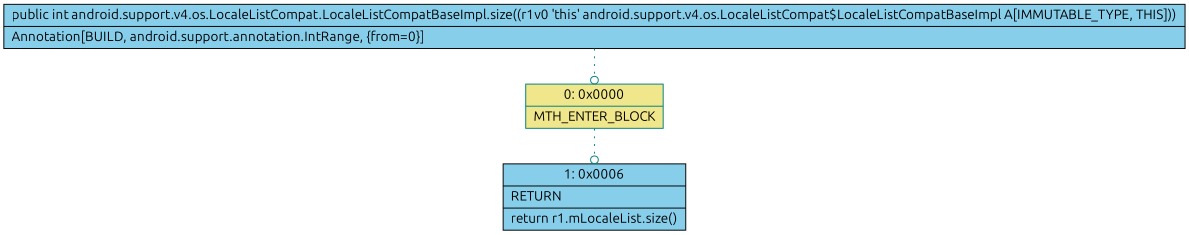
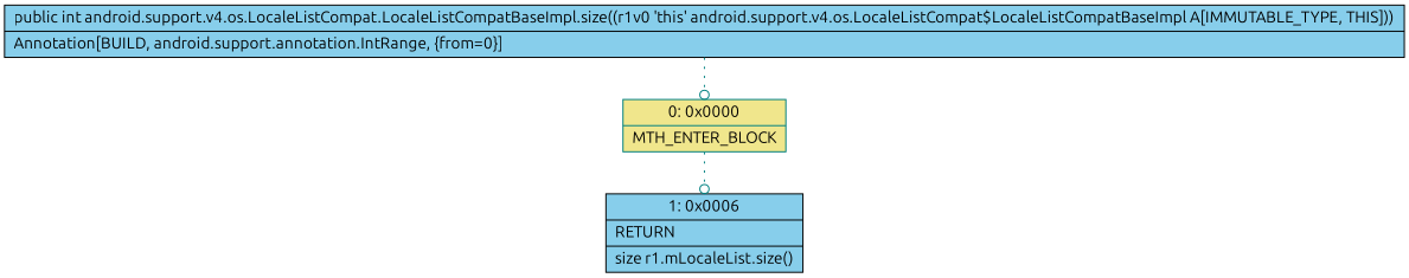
  digraph {
    fontname=Ubuntu
    node [shape=record style=filled fillcolor=skyblue color=black fontname=Ubuntu]
    edge [color=teal style=dotted arrowhead=odot fontname=Ubuntu]
    n1 [label="{0\:\ 0x0000|MTH_ENTER_BLOCK\l}" fillcolor=khaki color=teal]
-   n2 [label="{1\:\ 0x0006|RETURN\l|return r1.mLocaleList.size()\l}"]
+   n2 [label="{1\:\ 0x0006|RETURN\l|size r1.mLocaleList.size()\l}"]
    n3 [label="{public int android.support.v4.os.LocaleListCompat.LocaleListCompatBaseImpl.size((r1v0 'this' android.support.v4.os.LocaleListCompat$LocaleListCompatBaseImpl A[IMMUTABLE_TYPE, THIS]))  | Annotation[BUILD, android.support.annotation.IntRange, \{from=0\}]\l}"]
    n1 -> n2
    n3 -> n1
  }
